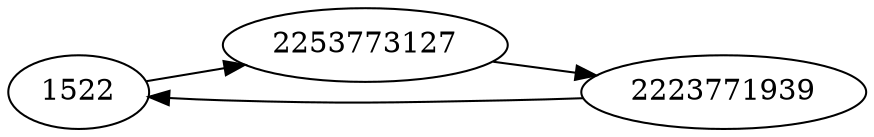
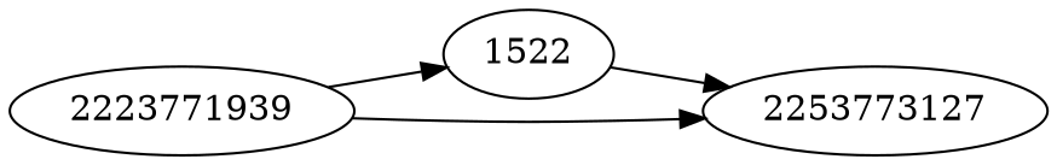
  strict digraph {
    rankdir=LR
    1522
    2253773127
    n3 [label=2223771939]
    1522 -> 2253773127
    n3 -> 1522
-   2253773127 -> n3
+   n3 -> 2253773127
  }
